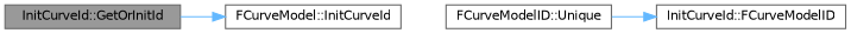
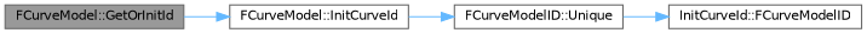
  digraph {
    fontname="DejaVu Sans"
    rankdir=LR
    node [color=grey40 fillcolor=white fontname="DejaVu Sans" fontsize=10 shape=box style=filled]
    edge [color=steelblue1 fontname="DejaVu Sans" fontsize=10 labelfontname=Helvetica labelfontsize=10 style=solid]
-   n1 [color=gray40 fillcolor=grey60 fontcolor=black height=0.2 label="InitCurveId::GetOrInitId" width=0.4]
+   n1 [color=gray40 fillcolor=grey60 fontcolor=black height=0.2 label="FCurveModel::GetOrInitId" width=0.4]
    n2 [height=0.2 label="FCurveModel::InitCurveId" width=0.4]
    n3 [height=0.2 label="FCurveModelID::Unique" width=0.4]
    n4 [height=0.2 label="InitCurveId::FCurveModelID" width=0.4]
    n1 -> n2
+   n2 -> n3
    n3 -> n4
  }
